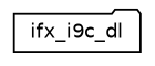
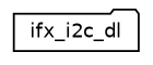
  digraph {
    rankdir=LR
-   n1 [color=black fillcolor=white fontname=Helvetica fontsize=10 height=0.2 label=ifx_i9c_dl shape=folder style=filled width=0.4]
+   n1 [color=black fillcolor=white fontname=Helvetica fontsize=10 height=0.2 label=ifx_i2c_dl shape=folder style=filled width=0.4]
  }
